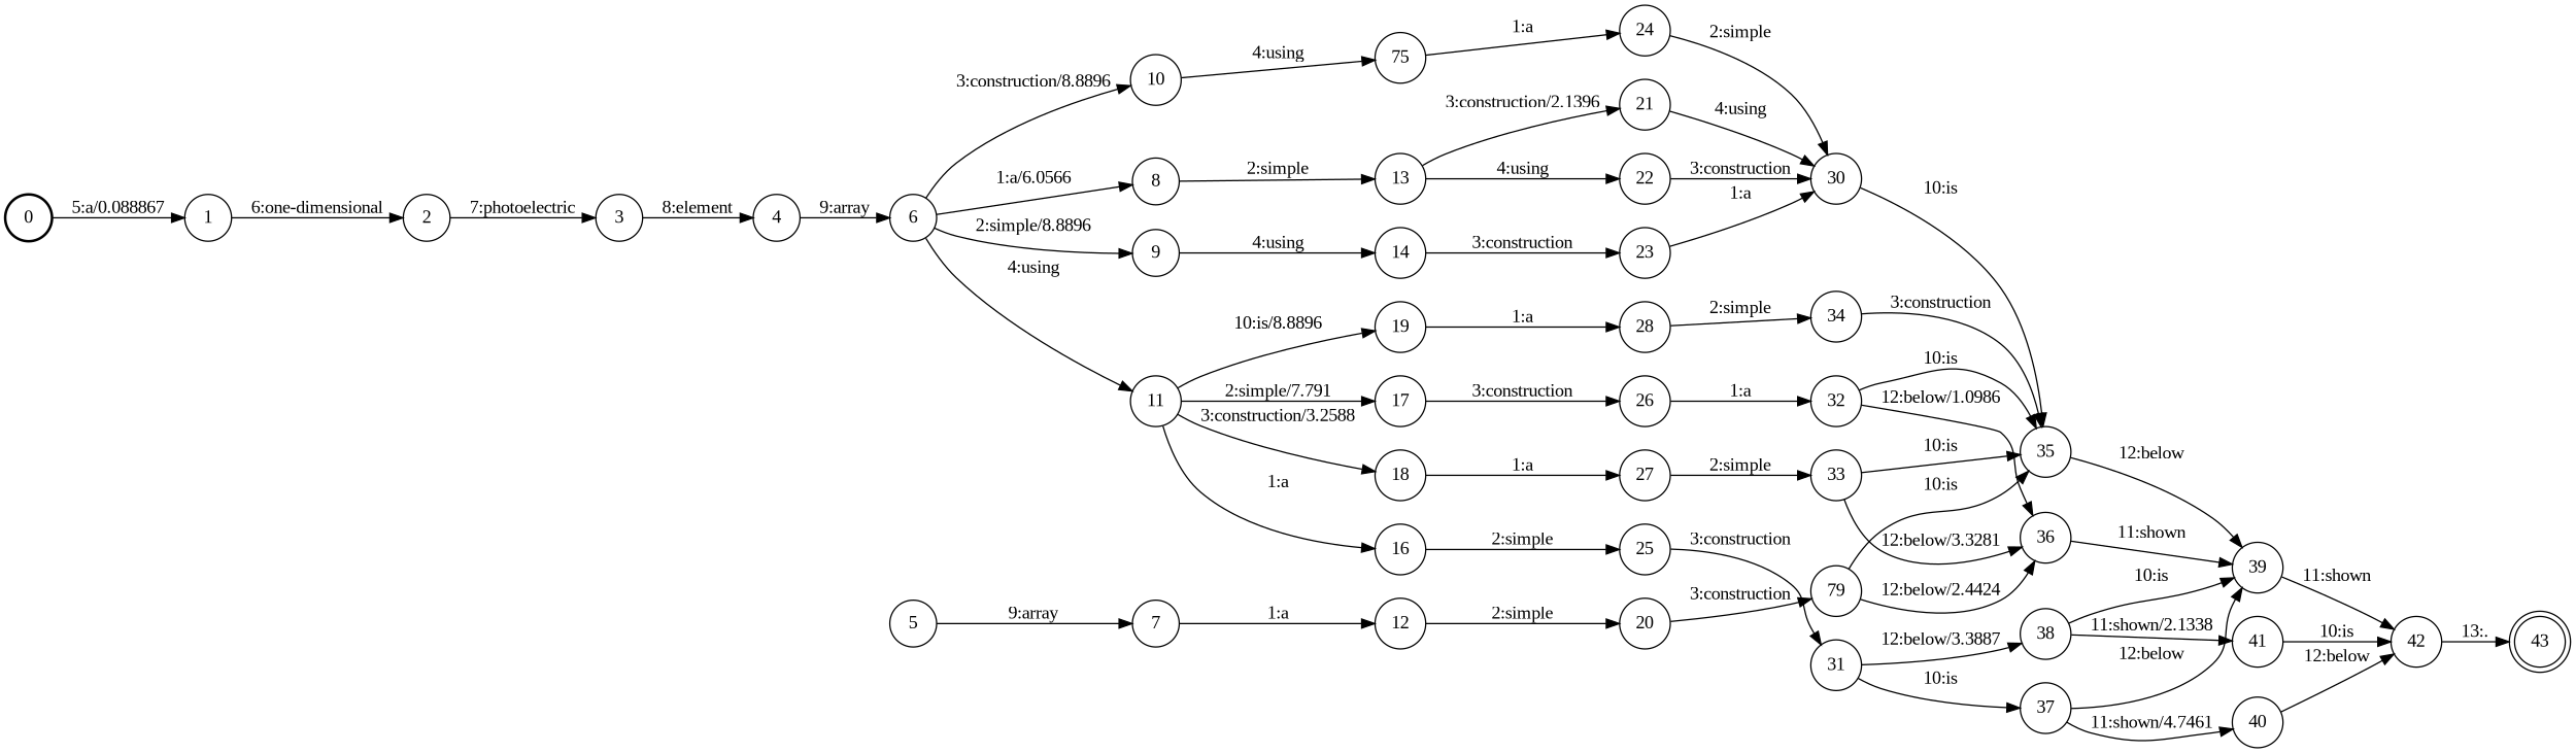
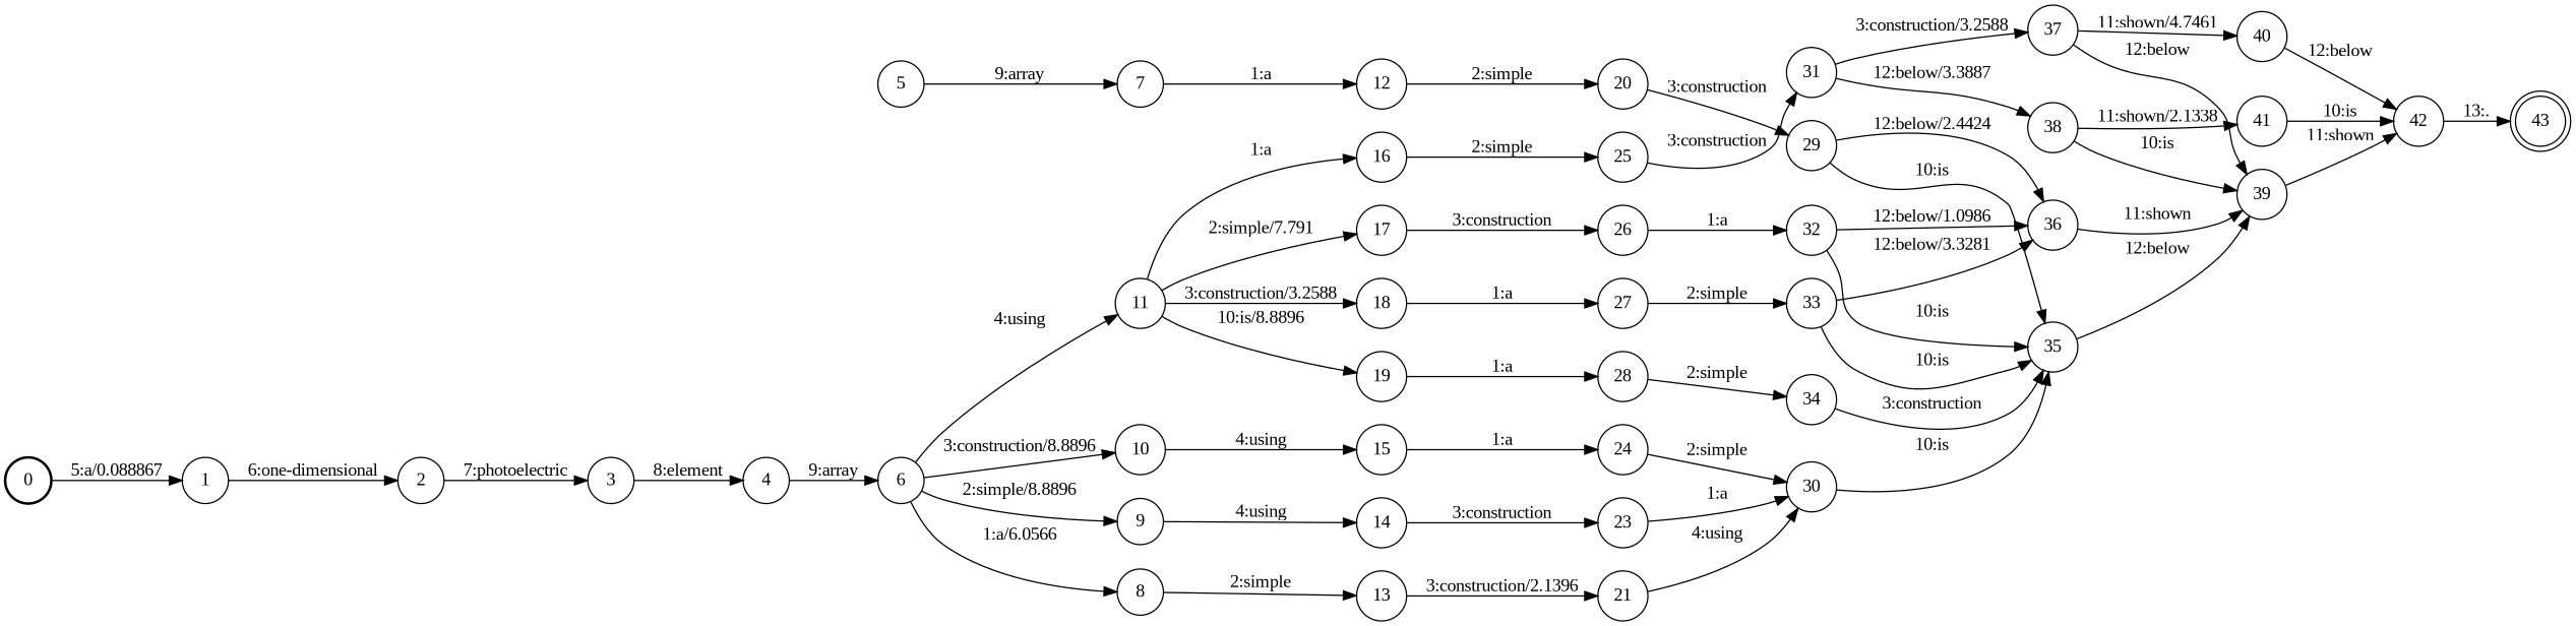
  digraph {
    fontname="Liberation Serif"
    nodesep=0.25
    rankdir=LR
    ranksep=0.4
    node [fontname="Liberation Serif" fontsize=14 shape=circle style=solid]
    edge [fontname="Liberation Serif" fontsize=14]
    n1 [label=0 style=bold]
    n2 [label=1]
    n3 [label=2]
    n4 [label=3]
    n5 [label=4]
    n6 [label=6]
    n7 [label=5]
    n8 [label=7]
    n9 [label=9]
    n10 [label=10]
    n11 [label=11]
    n12 [label=8]
    n13 [label=12]
    n14 [label=14]
-   n15 [label=75]
+   n15 [label=15]
    n16 [label=17]
    n17 [label=18]
    n18 [label=16]
    n19 [label=19]
    n20 [label=13]
    n21 [label=20]
    n22 [label=23]
    n23 [label=24]
    n24 [label=26]
    n25 [label=27]
    n26 [label=25]
    n27 [label=28]
    n28 [label=21]
-   n29 [label=22]
-   n30 [label=79]
+   n30 [label=29]
    n31 [label=30]
    n32 [label=32]
    n33 [label=33]
    n34 [label=31]
    n35 [label=34]
    n36 [label=35]
    n37 [label=36]
    n38 [label=37]
    n39 [label=38]
    n40 [label=39]
    n41 [label=40]
    n42 [label=41]
    n43 [label=42]
    n44 [label=43 shape=doublecircle]
    n1 -> n2 [label="5:a/0.088867"]
    n2 -> n3 [label="6:one-dimensional"]
    n3 -> n4 [label="7:photoelectric"]
    n4 -> n5 [label="8:element"]
    n5 -> n6 [label="9:array"]
    n6 -> n9 [label="2:simple/8.8896"]
    n6 -> n10 [label="3:construction/8.8896"]
    n6 -> n11 [label="4:using"]
    n6 -> n12 [label="1:a/6.0566"]
    n7 -> n8 [label="9:array"]
    n8 -> n13 [label="1:a"]
    n9 -> n14 [label="4:using"]
    n10 -> n15 [label="4:using"]
    n11 -> n16 [label="2:simple/7.791"]
    n11 -> n17 [label="3:construction/3.2588"]
    n11 -> n18 [label="1:a"]
    n11 -> n19 [label="10:is/8.8896"]
    n12 -> n20 [label="2:simple"]
    n13 -> n21 [label="2:simple"]
    n14 -> n22 [label="3:construction"]
    n15 -> n23 [label="1:a"]
    n16 -> n24 [label="3:construction"]
    n17 -> n25 [label="1:a"]
    n18 -> n26 [label="2:simple"]
    n19 -> n27 [label="1:a"]
    n20 -> n28 [label="3:construction/2.1396"]
-   n20 -> n29 [label="4:using"]
    n21 -> n30 [label="3:construction"]
    n22 -> n31 [label="1:a"]
    n23 -> n31 [label="2:simple"]
    n24 -> n32 [label="1:a"]
    n25 -> n33 [label="2:simple"]
    n26 -> n34 [label="3:construction"]
    n27 -> n35 [label="2:simple"]
    n28 -> n31 [label="4:using"]
-   n29 -> n31 [label="3:construction"]
    n30 -> n36 [label="10:is"]
    n30 -> n37 [label="12:below/2.4424"]
    n31 -> n36 [label="10:is"]
    n32 -> n36 [label="10:is"]
    n32 -> n37 [label="12:below/1.0986"]
    n33 -> n36 [label="10:is"]
    n33 -> n37 [label="12:below/3.3281"]
-   n34 -> n38 [label="10:is"]
+   n34 -> n38 [label="3:construction/3.2588"]
    n34 -> n39 [label="12:below/3.3887"]
    n35 -> n36 [label="3:construction"]
    n36 -> n40 [label="12:below"]
    n37 -> n40 [label="11:shown"]
    n38 -> n40 [label="12:below"]
    n38 -> n41 [label="11:shown/4.7461"]
    n39 -> n40 [label="10:is"]
    n39 -> n42 [label="11:shown/2.1338"]
    n40 -> n43 [label="11:shown"]
    n41 -> n43 [label="12:below"]
    n42 -> n43 [label="10:is"]
    n43 -> n44 [label="13:."]
  }
